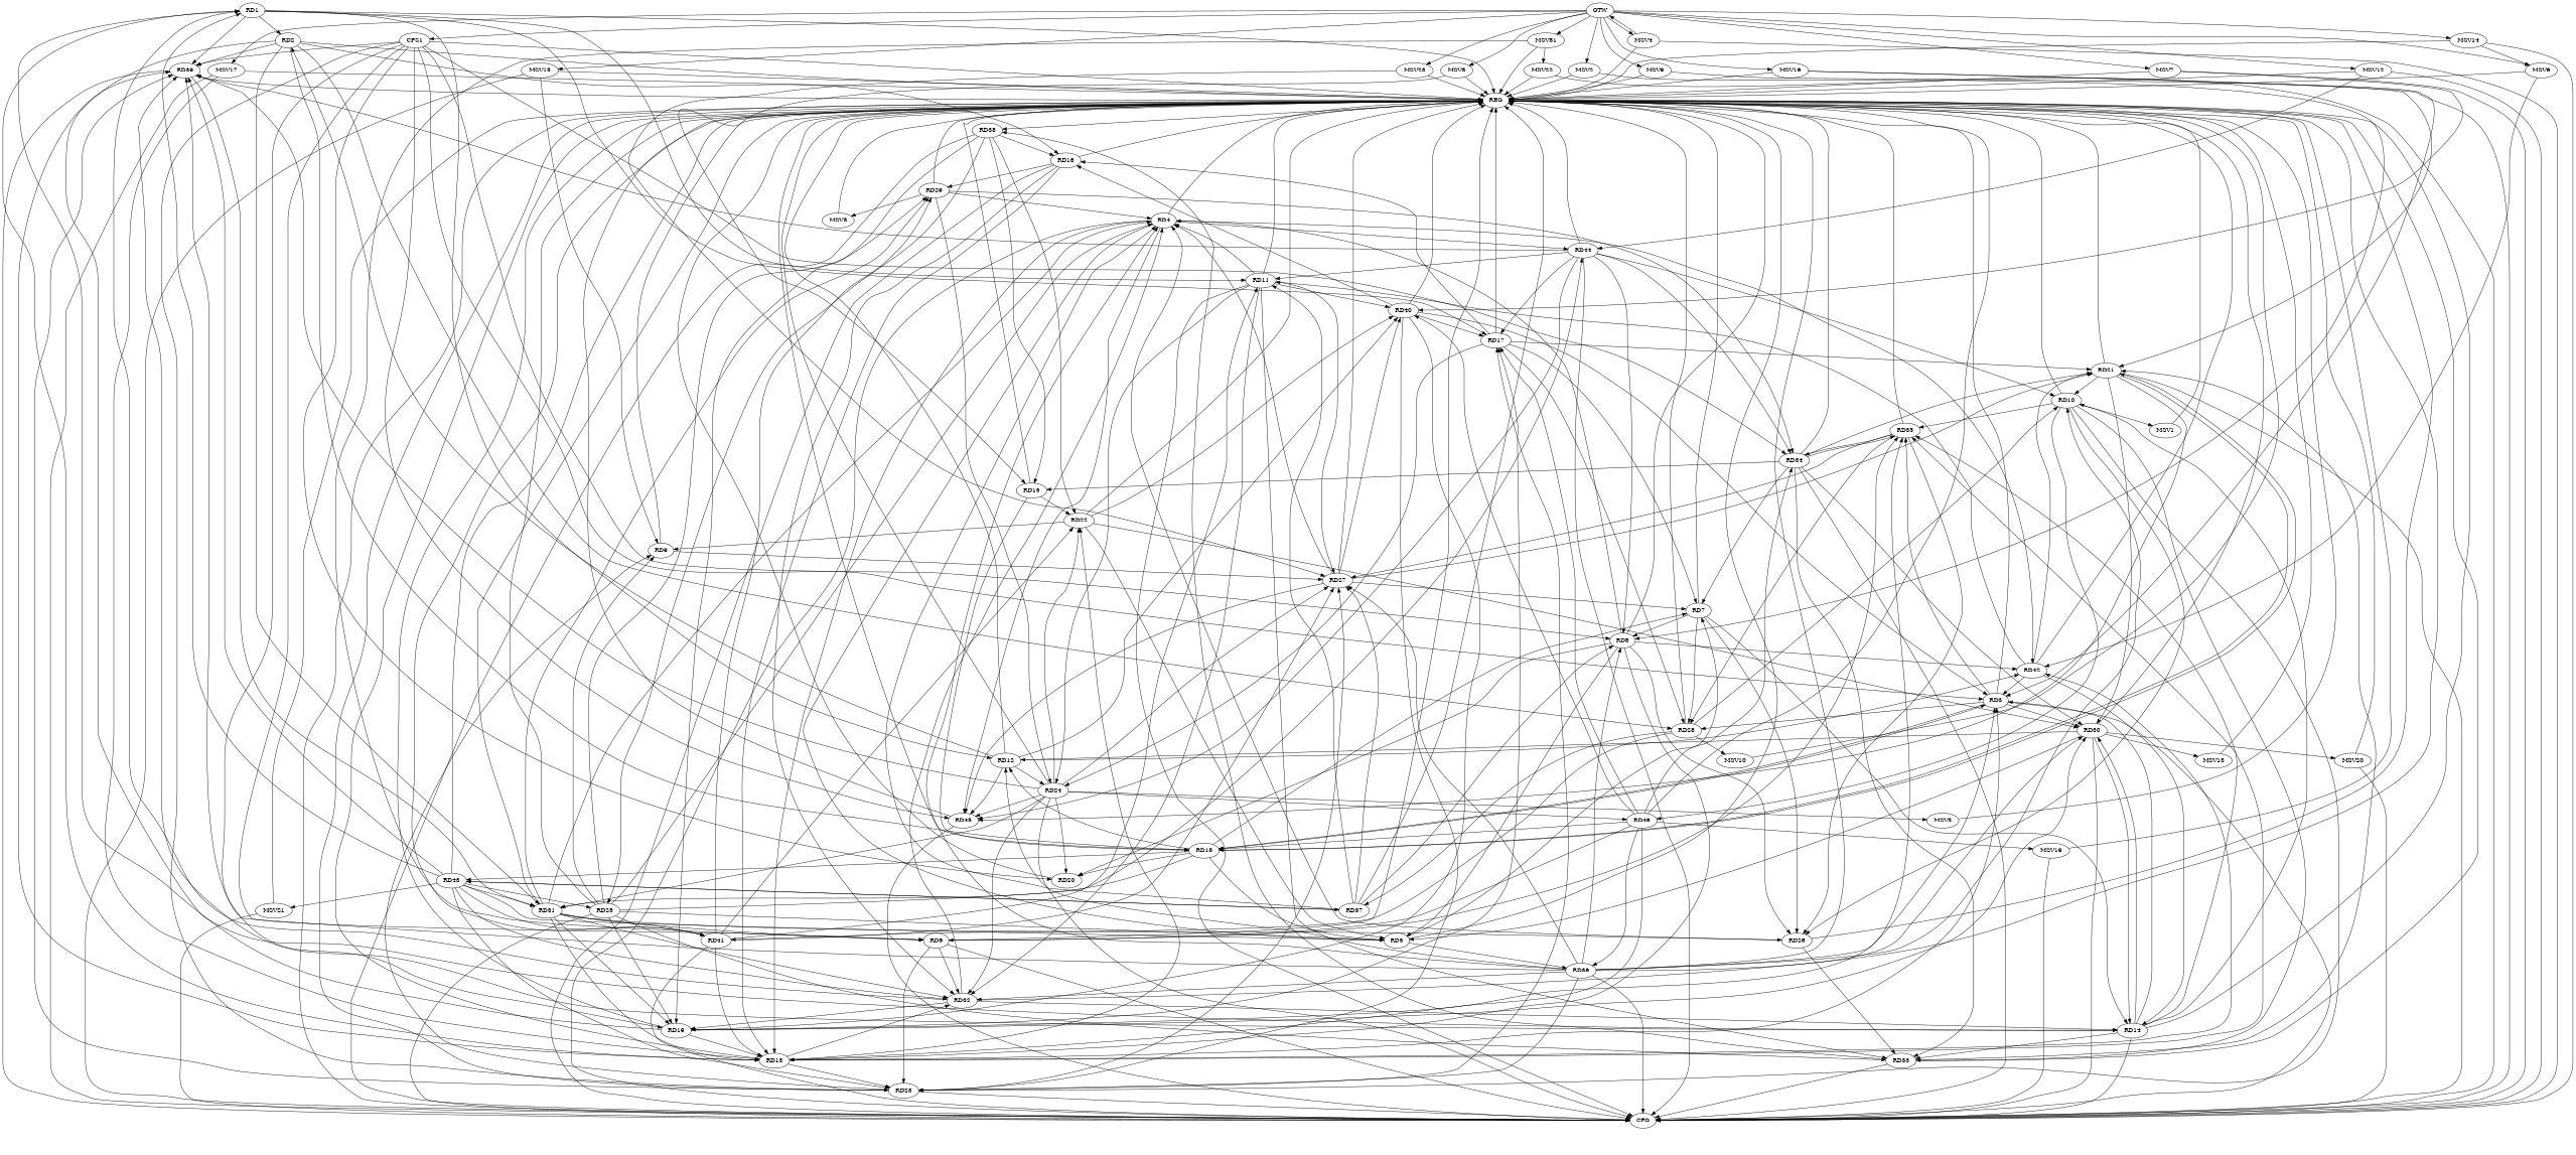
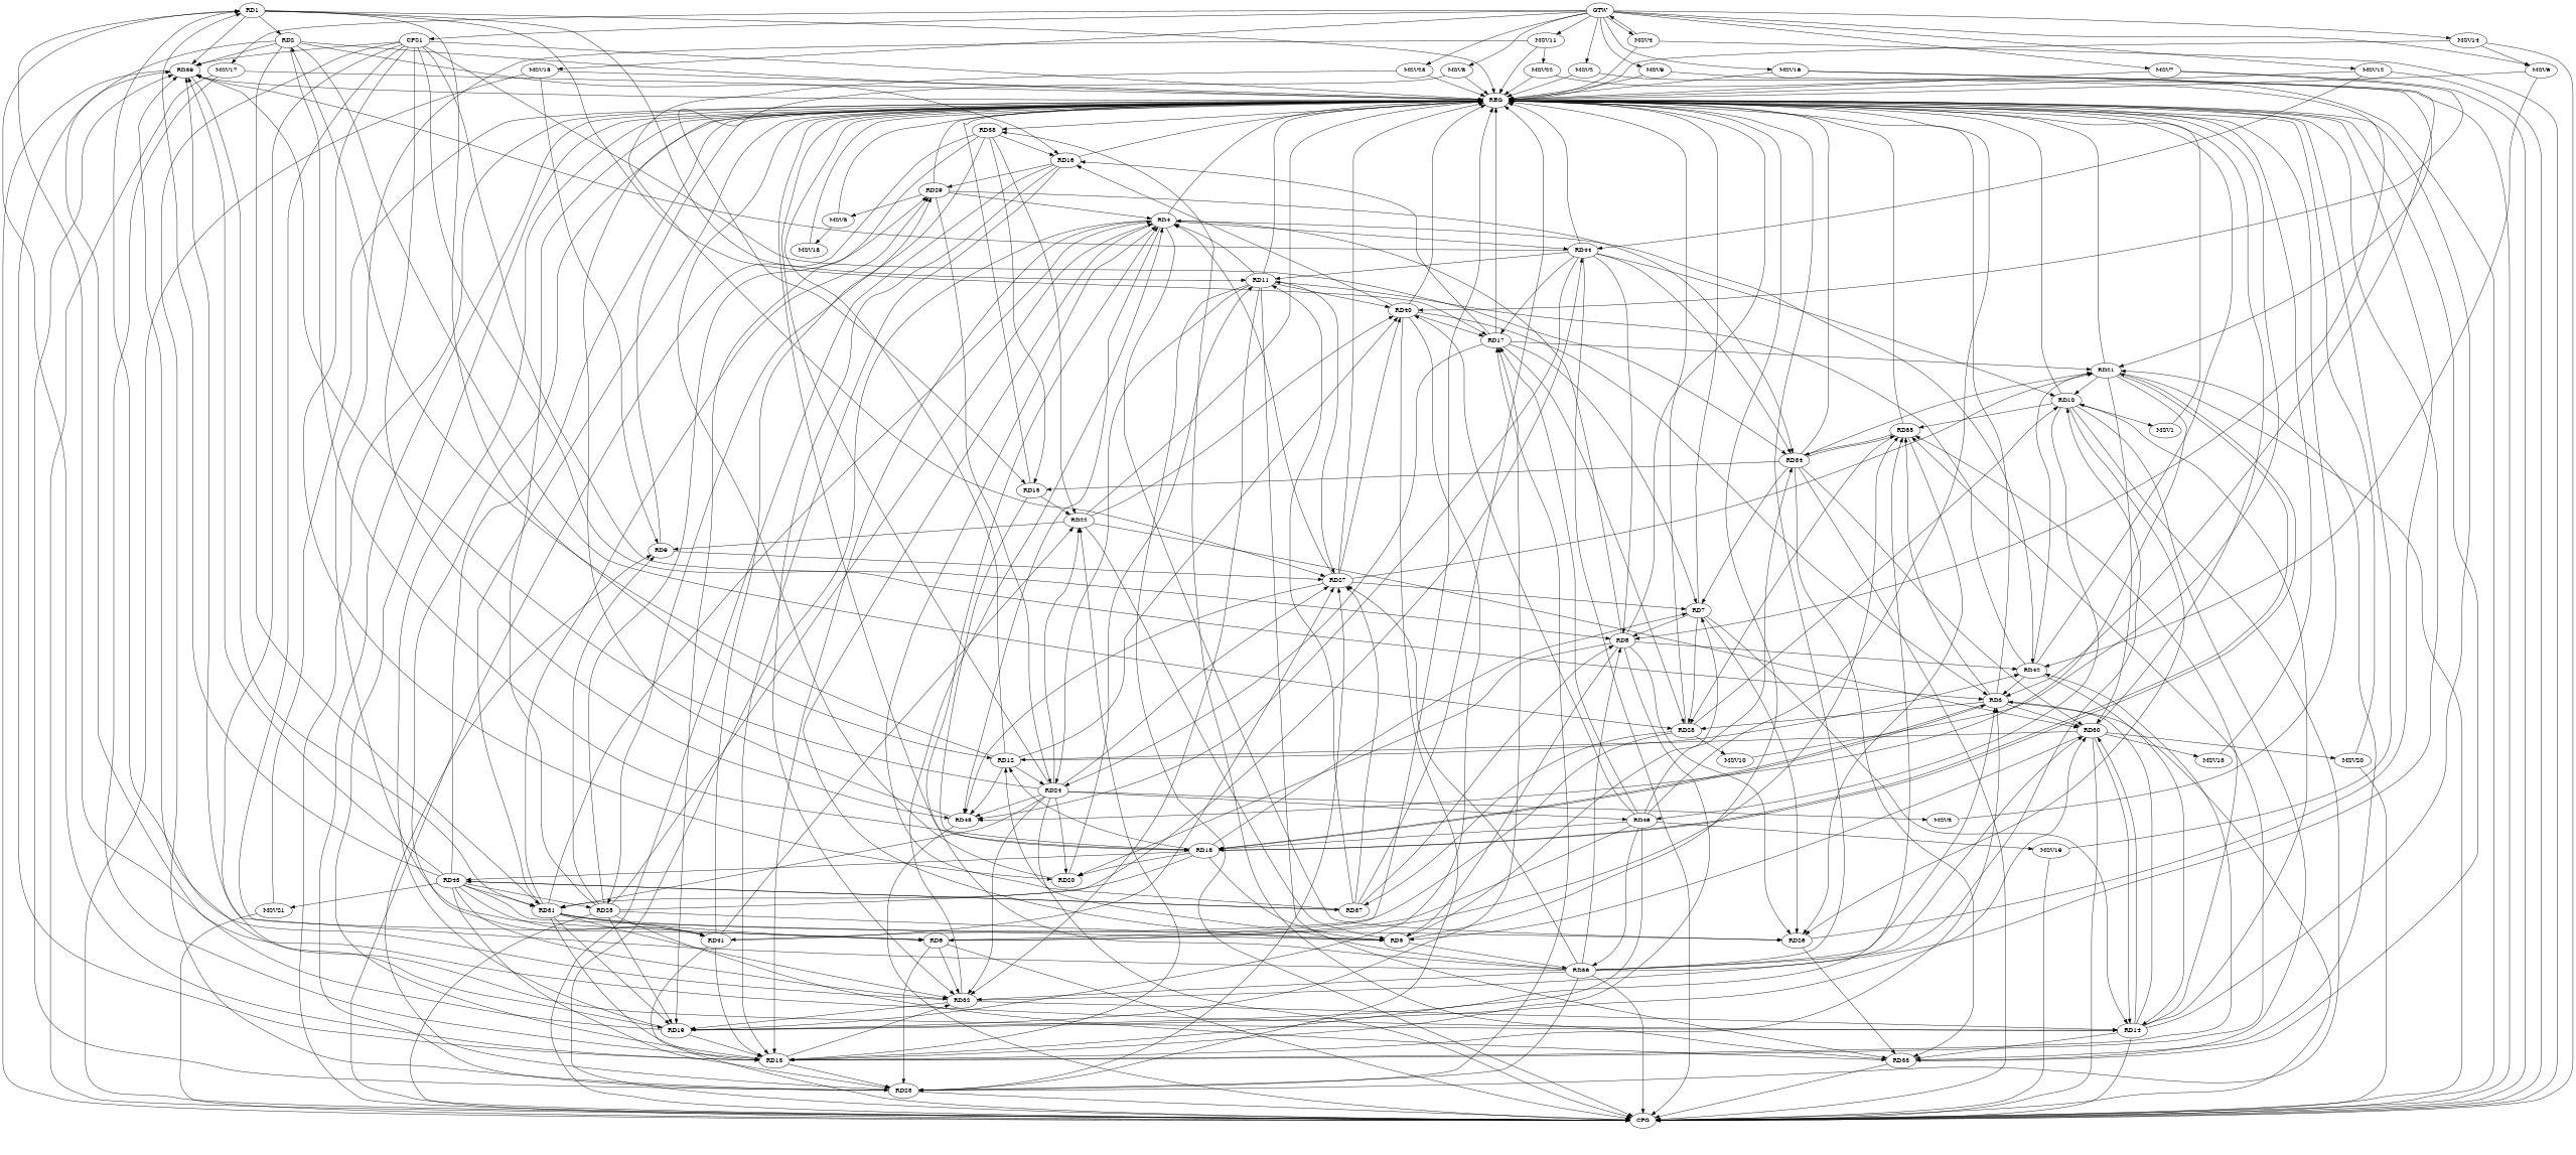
  strict digraph {
    n1 [label=RD1]
    n2 [label=RD2]
    n3 [label=RD11]
    n4 [label=RD12]
    n5 [label=RD17]
    n6 [label=RD39]
    n7 [label=REG]
    n8 [label=RD14]
    n9 [label=RD16]
    n10 [label=RD18]
    n11 [label=RD28]
    n12 [label=RD31]
    n13 [label=CFG]
    n14 [label=RD4]
    n15 [label=RD32]
    n16 [label=RD27]
    n17 [label=RD33]
    n18 [label=RD24]
    n19 [label=RD40]
    n20 [label=RD42]
    n21 [label=RD45]
    n22 [label=RD7]
    n23 [label=RD21]
    n24 [label=RD38]
    n25 [label=RD3]
    n26 [label=RD30]
    n27 [label=RD35]
    n28 [label=RD10]
    n29 [label=RD13]
    n30 [label=RD29]
    n31 [label=RD5]
    n32 [label=RD20]
    n33 [label=RD43]
    n34 [label=RD37]
    n35 [label=RD41]
    n36 [label=MSV10]
    n37 [label=RD6]
    n38 [label=RD26]
    n39 [label=RD19]
    n40 [label=MSV13]
    n41 [label=MSV20]
    n42 [label=RD34]
    n43 [label=RD44]
    n44 [label=RD36]
    n45 [label=RD23]
    n46 [label=RD22]
    n47 [label=RD8]
    n48 [label=RD9]
    n49 [label=RD46]
    n50 [label=MSV1]
    n51 [label=MSV19]
    n52 [label=MSV3]
    n53 [label=RD15]
    n54 [label=MSV5]
    n55 [label=RD25]
    n56 [label=MSV21]
+   n57 [label=MSV18]
    n58 [label=CPS1]
    n59 [label=GTW]
    n60 [label=MSV2]
    n61 [label=MSV4]
    n62 [label=MSV6]
    n63 [label=MSV7]
    n64 [label=MSV8]
    n65 [label=MSV9]
-   n66 [label=MSV81]
+   n66 [label=MSV11]
    n67 [label=MSV12]
    n68 [label=MSV14]
    n69 [label=MSV15]
    n70 [label=MSV16]
    n71 [label=MSV17]
    n72 [label=MSV23]
    n73 [label=MSV22]
    n1 -> n2
    n1 -> n3
    n1 -> n4
    n1 -> n5
    n1 -> n6
    n1 -> n7
    n2 -> n6
    n2 -> n7
    n2 -> n8
    n2 -> n9
    n2 -> n10
    n2 -> n11
    n2 -> n12
    n3 -> n7
    n3 -> n13
    n3 -> n14
    n3 -> n15
    n3 -> n16
    n3 -> n17
    n3 -> n18
    n3 -> n19
    n4 -> n2
    n4 -> n7
    n4 -> n18
    n4 -> n19
    n4 -> n20
    n4 -> n21
    n5 -> n7
    n5 -> n9
    n5 -> n11
    n5 -> n18
    n5 -> n22
    n5 -> n23
    n6 -> n7
    n6 -> n12
    n6 -> n13
    n7 -> n13
    n7 -> n24
    n8 -> n6
    n8 -> n7
    n8 -> n13
    n8 -> n17
    n8 -> n25
    n8 -> n26
    n8 -> n27
    n8 -> n28
    n9 -> n7
    n9 -> n13
    n9 -> n15
    n9 -> n29
    n9 -> n30
    n10 -> n4
    n10 -> n7
    n10 -> n12
    n10 -> n22
    n10 -> n23
    n10 -> n25
    n10 -> n31
    n10 -> n32
    n10 -> n33
    n11 -> n7
    n11 -> n28
    n11 -> n34
    n11 -> n35
    n11 -> n36
    n12 -> n7
    n12 -> n14
    n12 -> n15
    n12 -> n29
    n12 -> n30
    n12 -> n35
    n12 -> n37
    n12 -> n38
    n12 -> n39
    n14 -> n7
    n14 -> n13
    n14 -> n20
    n14 -> n21
    n14 -> n29
    n14 -> n31
    n14 -> n43
    n15 -> n1
    n15 -> n7
    n15 -> n8
    n15 -> n14
    n15 -> n39
    n16 -> n7
    n16 -> n14
    n16 -> n19
    n16 -> n21
    n16 -> n22
    n16 -> n23
    n17 -> n7
    n17 -> n13
    n17 -> n23
    n17 -> n24
    n18 -> n6
    n18 -> n7
    n18 -> n12
    n18 -> n13
    n18 -> n15
    n18 -> n16
    n18 -> n21
    n18 -> n32
    n18 -> n46
    n18 -> n49
    n18 -> n52
    n19 -> n5
    n19 -> n7
    n19 -> n9
    n19 -> n25
    n19 -> n39
    n19 -> n45
    n20 -> n3
    n20 -> n7
    n20 -> n8
    n20 -> n23
    n20 -> n25
    n21 -> n7
    n21 -> n13
    n22 -> n7
    n22 -> n8
    n22 -> n11
    n22 -> n38
    n22 -> n47
    n23 -> n7
    n23 -> n10
    n23 -> n13
    n23 -> n21
    n23 -> n26
    n23 -> n28
    n24 -> n9
    n24 -> n13
    n24 -> n39
    n24 -> n46
    n24 -> n53
    n24 -> n55
    n25 -> n7
    n25 -> n10
    n25 -> n11
    n25 -> n13
    n25 -> n26
    n25 -> n27
    n26 -> n4
    n26 -> n7
    n26 -> n8
    n26 -> n13
    n26 -> n31
    n26 -> n40
    n26 -> n41
    n27 -> n7
    n27 -> n11
-   n27 -> n16
    n27 -> n38
    n27 -> n42
    n28 -> n7
    n28 -> n17
    n28 -> n27
    n28 -> n38
    n28 -> n45
    n28 -> n49
    n28 -> n50
    n29 -> n1
    n29 -> n6
    n29 -> n7
    n29 -> n15
    n29 -> n20
    n29 -> n25
    n29 -> n27
    n29 -> n45
    n29 -> n46
    n30 -> n7
    n30 -> n14
    n30 -> n18
    n30 -> n42
    n30 -> n54
    n31 -> n7
    n31 -> n22
    n31 -> n44
    n32 -> n7
    n33 -> n1
    n33 -> n6
    n33 -> n7
    n33 -> n12
    n33 -> n15
    n33 -> n31
    n33 -> n34
    n33 -> n35
    n33 -> n45
    n33 -> n55
    n33 -> n56
    n34 -> n3
    n34 -> n7
    n34 -> n14
    n34 -> n16
    n34 -> n33
    n34 -> n47
-   n35 -> n3
+   n32 -> n3
    n35 -> n7
    n35 -> n13
    n35 -> n16
    n35 -> n29
    n35 -> n30
    n35 -> n46
    n36 -> n7
    n37 -> n7
    n37 -> n13
    n37 -> n15
    n37 -> n27
    n37 -> n45
    n38 -> n7
-   n38 -> n14
+   n14 -> n38
    n38 -> n17
    n39 -> n1
    n39 -> n5
    n39 -> n7
    n39 -> n26
    n39 -> n27
    n39 -> n29
    n40 -> n7
    n41 -> n7
    n41 -> n13
    n42 -> n7
    n42 -> n13
    n42 -> n17
    n42 -> n22
    n42 -> n23
    n42 -> n26
    n42 -> n27
    n42 -> n53
    n43 -> n3
    n43 -> n5
    n43 -> n6
    n43 -> n7
    n43 -> n13
    n43 -> n21
    n43 -> n28
    n43 -> n42
    n43 -> n47
    n44 -> n4
    n44 -> n6
    n44 -> n7
    n44 -> n13
    n44 -> n14
    n44 -> n15
    n44 -> n16
    n44 -> n25
    n44 -> n26
    n44 -> n28
    n44 -> n45
    n44 -> n47
    n45 -> n5
    n45 -> n6
    n45 -> n7
    n45 -> n13
    n45 -> n16
    n45 -> n48
    n46 -> n7
    n46 -> n19
    n46 -> n26
    n46 -> n31
    n46 -> n48
    n47 -> n7
    n47 -> n14
    n47 -> n20
    n47 -> n29
    n47 -> n31
    n47 -> n32
    n47 -> n38
    n48 -> n7
    n48 -> n16
    n49 -> n5
    n49 -> n7
    n49 -> n10
    n49 -> n19
    n49 -> n29
    n49 -> n37
    n49 -> n42
    n49 -> n44
    n49 -> n51
    n50 -> n7
    n51 -> n7
    n51 -> n13
    n52 -> n7
    n53 -> n7
    n53 -> n10
    n53 -> n46
    n54 -> n7
+   n54 -> n57
    n55 -> n7
    n55 -> n13
    n55 -> n14
    n55 -> n17
    n55 -> n30
    n55 -> n31
    n55 -> n39
    n55 -> n43
    n55 -> n48
    n56 -> n7
    n56 -> n13
+   n57 -> n7
    n58 -> n6
    n58 -> n7
    n58 -> n21
    n58 -> n25
    n58 -> n32
    n58 -> n37
    n58 -> n39
    n58 -> n42
    n58 -> n45
    n58 -> n47
    n59 -> n58
    n59 -> n60
    n59 -> n61
    n59 -> n62
    n59 -> n63
    n59 -> n64
    n59 -> n65
    n59 -> n66
    n59 -> n67
    n59 -> n68
    n59 -> n69
    n59 -> n70
    n59 -> n71
    n59 -> n72
    n60 -> n7
    n60 -> n47
    n61 -> n7
    n61 -> n13
    n61 -> n59
    n62 -> n7
    n62 -> n20
    n63 -> n7
    n63 -> n13
    n63 -> n19
    n64 -> n7
    n64 -> n53
    n65 -> n7
    n65 -> n25
    n66 -> n7
    n66 -> n37
    n66 -> n73
    n67 -> n7
    n67 -> n13
    n67 -> n43
    n68 -> n7
    n68 -> n13
    n68 -> n62
    n69 -> n7
    n69 -> n13
    n69 -> n48
    n70 -> n7
    n70 -> n13
    n70 -> n23
    n71 -> n7
    n71 -> n13
    n71 -> n29
    n72 -> n7
    n72 -> n16
    n73 -> n7
    n73 -> n13
  }
